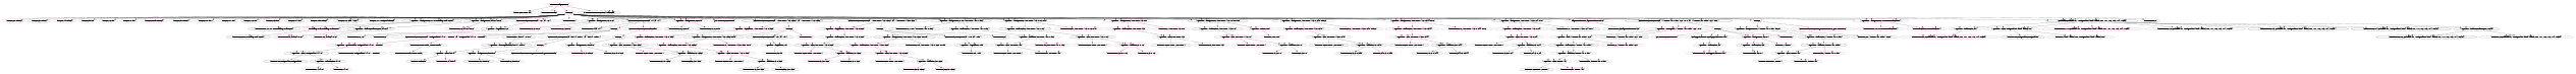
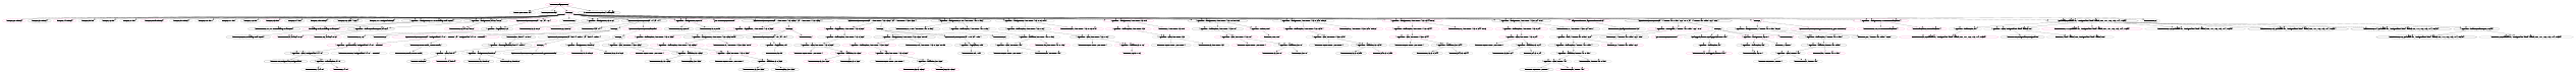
  digraph {
    node [color=deeppink]
    edge [arrowhead=vee]
    n1 [label="(METHOD,tftp_connect)"]
    n2 [color=gray40 label="(PARAM,_QWORD *a1)"]
    n3 [color=gray40 label="(PARAM,_BYTE *a2)"]
    n4 [label="(BLOCK,,)"]
    n5 [color=black label="(METHOD_RETURN,__int64 __fastcall)"]
    n6 [label="(LOCAL,v2: __int64)"]
    n7 [color=black label="(LOCAL,v3: __int64)"]
    n8 [label="(LOCAL,v4: __int64)"]
    n9 [color=gray40 label="(LOCAL,v5: int)"]
    n10 [color=gray40 label="(LOCAL,v6: int)"]
    n11 [color=gray40 label="(LOCAL,v7: int)"]
    n12 [label="(LOCAL,result: __int64)"]
    n13 [color=gray40 label="(LOCAL,v9: __int64)"]
    n14 [color=gray40 label="(LOCAL,v10: int *)"]
    n15 [color=gray40 label="(LOCAL,v11: int)"]
    n16 [color=black label="(LOCAL,v12: int)"]
    n17 [label="(LOCAL,v13: int)"]
    n18 [color=black label="(LOCAL,v14: int)"]
    n19 [color=gray40 label="(LOCAL,v15: __int64)"]
    n20 [color=black label="(LOCAL,v16: char [ 136 ])"]
    n21 [color=gray40 label="(LOCAL,v17: unsigned __int64)"]
    n22 [color=black label="(<operator>.assignment,v17 = __readfsqword(0x28u))"]
    n23 [color=black label="(<operator>.assignment,a1[167] = v2)"]
    n24 [label="(CONTROL_STRUCTURE,if ( !v2 ),if ( !v2 ))"]
    n25 [color=gray40 label="(IDENTIFIER,L,)"]
    n26 [color=black label="(<operator>.assignment,v3 = v2)"]
    n27 [color=black label="(CONTROL_STRUCTURE,if ( v4 ),if ( v4 ))"]
    n28 [label="(<operator>.assignment,v6 = v5)"]
    n29 [label="(JUMP_TARGET,LABEL_5)"]
    n30 [color=black label="(CONTROL_STRUCTURE,if ( !*(_QWORD *)(v3 + 352) ),if ( !*(_QWORD *)(v3 + 352) ))"]
    n31 [color=gray40 label="(CONTROL_STRUCTURE,if ( !*(_QWORD *)(v3 + 360) ),if ( !*(_QWORD *)(v3 + 360) ))"]
    n32 [color=black label="(<operator>.assignment,v7 = *((_DWORD *)a1 + 156))"]
    n33 [color=gray40 label="(<operator>.assignment,*(_QWORD *)(v3 + 16) = a1)"]
    n34 [label="(<operator>.assignment,*(_DWORD *)v3 = 0)"]
    n35 [color=black label="(<operator>.assignment,*(_DWORD *)(v3 + 8) = -100)"]
    n36 [color=gray40 label="(<operator>.assignment,*(_DWORD *)(v3 + 340) = 512)"]
    n37 [label="(<operator>.assignment,*(_DWORD *)(v3 + 344) = v6)"]
    n38 [color=black label="(<operator>.assignment,*(_DWORD *)(v3 + 24) = v7)"]
    n39 [label="(tftp_set_timeouts,tftp_set_timeouts(v3))"]
    n40 [color=black label="(CONTROL_STRUCTURE,if ( (*((_BYTE *)a1 + 951) & 2) != 0 ),if ( (*((_BYTE *)a1 + 951) & 2) != 0 ))"]
    n41 [label="(BLOCK,,)"]
    n42 [label="(<operator>.assignment,v10 = __errno_location())"]
    n43 [color=black label="(Curl_failf,Curl_failf(*a1, (unsigned int)\"bind() failed; %s\", v11, v12, v13, v14, v16[0]))"]
    n44 [color=gray40 label="(IDENTIFIER,L,)"]
    n45 [color=black label="(IDENTIFIER,v17,v17 = __readfsqword(0x28u))"]
    n46 [label="(__readfsqword,__readfsqword(0x28u))"]
    n47 [color=black label="(<operator>.indirectIndexAccess,a1[167])"]
    n48 [label="(IDENTIFIER,v2,a1[167] = v2)"]
    n49 [color=black label="(<operator>.logicalNot,!v2)"]
    n50 [label="(IDENTIFIER,v3,v3 = v2)"]
    n51 [label="(IDENTIFIER,v2,v3 = v2)"]
    n52 [color=gray40 label="(IDENTIFIER,v4,if ( v4 ))"]
    n53 [color=gray40 label="(BLOCK,,)"]
    n54 [label="(CONTROL_STRUCTURE,else,else)"]
    n55 [color=black label="(IDENTIFIER,v6,v6 = v5)"]
    n56 [color=black label="(IDENTIFIER,v5,v6 = v5)"]
    n57 [label="(<operator>.logicalNot,!*(_QWORD *)(v3 + 352))"]
    n58 [label="(BLOCK,,)"]
    n59 [label="(<operator>.logicalNot,!*(_QWORD *)(v3 + 360))"]
    n60 [color=gray40 label="(BLOCK,,)"]
    n61 [color=black label="(IDENTIFIER,v7,v7 = *((_DWORD *)a1 + 156))"]
    n62 [color=gray40 label="(<operator>.indirection,*((_DWORD *)a1 + 156))"]
    n63 [color=black label="(<operator>.indirection,*(_QWORD *)(v3 + 16))"]
    n64 [label="(IDENTIFIER,a1,*(_QWORD *)(v3 + 16) = a1)"]
    n65 [label="(<operator>.indirection,*(_DWORD *)v3)"]
    n66 [label="(LITERAL,0,*(_DWORD *)v3 = 0)"]
    n67 [color=black label="(<operator>.indirection,*(_DWORD *)(v3 + 8))"]
    n68 [label="(<operator>.minus,-100)"]
    n69 [label="(<operator>.indirection,*(_DWORD *)(v3 + 340))"]
    n70 [label="(LITERAL,512,*(_DWORD *)(v3 + 340) = 512)"]
    n71 [label="(<operator>.indirection,*(_DWORD *)(v3 + 344))"]
    n72 [label="(IDENTIFIER,v6,*(_DWORD *)(v3 + 344) = v6)"]
    n73 [label="(<operator>.indirection,*(_DWORD *)(v3 + 24))"]
    n74 [color=black label="(IDENTIFIER,v7,*(_DWORD *)(v3 + 24) = v7)"]
    n75 [color=gray40 label="(IDENTIFIER,v3,tftp_set_timeouts(v3))"]
    n76 [label="(<operator>.notEquals,(*((_BYTE *)a1 + 951) & 2) != 0)"]
    n77 [color=gray40 label="(BLOCK,,)"]
    n78 [color=gray40 label="(<operators>.assignmentOr,*((_BYTE *)a1 + 951) |= 2u)"]
    n79 [label="(CONTROL_STRUCTURE,goto LABEL_10;,goto LABEL_10;)"]
    n80 [label="(IDENTIFIER,v10,v10 = __errno_location())"]
    n81 [label="(__errno_location,__errno_location())"]
    n82 [color=gray40 label="(<operator>.indirection,*a1)"]
    n83 [color=gray40 label="(<operator>.cast,(unsigned int)\"bind() failed; %s\")"]
    n84 [label="(IDENTIFIER,v11,Curl_failf(*a1, (unsigned int)\"bind() failed; %s\", v11, v12, v13, v14, v16[0]))"]
    n85 [color=gray40 label="(IDENTIFIER,v12,Curl_failf(*a1, (unsigned int)\"bind() failed; %s\", v11, v12, v13, v14, v16[0]))"]
    n86 [color=black label="(IDENTIFIER,v13,Curl_failf(*a1, (unsigned int)\"bind() failed; %s\", v11, v12, v13, v14, v16[0]))"]
    n87 [color=black label="(IDENTIFIER,v14,Curl_failf(*a1, (unsigned int)\"bind() failed; %s\", v11, v12, v13, v14, v16[0]))"]
    n88 [color=black label="(<operator>.indirectIndexAccess,v16[0])"]
    n89 [color=black label="(LITERAL,0x28u,__readfsqword(0x28u))"]
    n90 [label="(IDENTIFIER,a1,a1[167] = v2)"]
    n91 [label="(LITERAL,167,a1[167] = v2)"]
    n92 [color=gray40 label="(IDENTIFIER,v2,!v2)"]
    n93 [color=gray40 label="(IDENTIFIER,L,)"]
    n94 [label="(CONTROL_STRUCTURE,if ( (unsigned int)(v4 - 8) > 0xFFB0 ),if ( (unsigned int)(v4 - 8) > 0xFFB0 ))"]
    n95 [color=gray40 label="(CONTROL_STRUCTURE,if ( (int)v4 <= 511 ),if ( (int)v4 <= 511 ))"]
    n96 [color=black label="(BLOCK,,)"]
    n97 [label="(<operator>.greaterThan,(unsigned int)(v4 - 8) > 0xFFB0)"]
    n98 [color=gray40 label="(RETURN,return result;,return result;)"]
    n99 [color=black label="(<operator>.lessEqualsThan,(int)v4 <= 511)"]
    n100 [label="(BLOCK,,)"]
    n101 [color=black label="(<operator>.cast,(unsigned int)(v4 - 8))"]
    n102 [color=gray40 label="(LITERAL,0xFFB0,(unsigned int)(v4 - 8) > 0xFFB0)"]
    n103 [color=gray40 label="(IDENTIFIER,result,return result;)"]
    n104 [color=black label="(UNKNOWN,unsigned int,unsigned int)"]
    n105 [color=black label="(<operator>.subtraction,v4 - 8)"]
    n106 [color=gray40 label="(IDENTIFIER,v4,v4 - 8)"]
    n107 [label="(LITERAL,8,v4 - 8)"]
    n108 [color=gray40 label="(<operator>.cast,(int)v4)"]
    n109 [color=gray40 label="(<operator>.assignment,v5 = 512)"]
    n110 [color=gray40 label="(CONTROL_STRUCTURE,goto LABEL_5;,goto LABEL_5;)"]
    n111 [color=black label="(UNKNOWN,int,int)"]
    n112 [label="(IDENTIFIER,v4,(int)v4)"]
    n113 [color=black label="(LITERAL,511,(int)v4 <= 511)"]
    n114 [color=black label="(IDENTIFIER,v5,v5 = 512)"]
    n115 [color=gray40 label="(LITERAL,512,v5 = 512)"]
    n116 [color=gray40 label="(<operator>.assignment,v5 = 512)"]
    n117 [label="(IDENTIFIER,v5,v5 = 512)"]
    n118 [color=gray40 label="(LITERAL,512,v5 = 512)"]
    n119 [label="(<operator>.indirection,*(_QWORD *)(v3 + 352))"]
    n120 [color=black label="(<operator>.assignment,*(_QWORD *)(v3 + 352) = v9)"]
    n121 [color=black label="(CONTROL_STRUCTURE,if ( !v9 ),if ( !v9 ))"]
    n122 [label="(IDENTIFIER,L,)"]
    n123 [color=black label="(<operator>.cast,(_QWORD *)(v3 + 352))"]
    n124 [label="(UNKNOWN,_QWORD *,_QWORD *)"]
    n125 [color=black label="(<operator>.addition,v3 + 352)"]
    n126 [color=gray40 label="(IDENTIFIER,v3,v3 + 352)"]
    n127 [color=gray40 label="(LITERAL,352,v3 + 352)"]
    n128 [label="(<operator>.indirection,*(_QWORD *)(v3 + 352))"]
    n129 [label="(IDENTIFIER,v9,*(_QWORD *)(v3 + 352) = v9)"]
    n130 [color=gray40 label="(<operator>.logicalNot,!v9)"]
    n131 [label="(<operator>.cast,(_QWORD *)(v3 + 352))"]
    n132 [color=gray40 label="(UNKNOWN,_QWORD *,_QWORD *)"]
    n133 [color=gray40 label="(<operator>.addition,v3 + 352)"]
    n134 [color=black label="(IDENTIFIER,v3,v3 + 352)"]
    n135 [color=black label="(LITERAL,352,v3 + 352)"]
    n136 [color=gray40 label="(IDENTIFIER,v9,!v9)"]
    n137 [color=gray40 label="(<operator>.indirection,*(_QWORD *)(v3 + 360))"]
    n138 [color=black label="(<operator>.assignment,*(_QWORD *)(v3 + 360) = v15)"]
    n139 [color=gray40 label="(CONTROL_STRUCTURE,if ( !v15 ),if ( !v15 ))"]
    n140 [color=black label="(IDENTIFIER,L,)"]
    n141 [color=black label="(<operator>.cast,(_QWORD *)(v3 + 360))"]
    n142 [label="(UNKNOWN,_QWORD *,_QWORD *)"]
    n143 [label="(<operator>.addition,v3 + 360)"]
    n144 [label="(IDENTIFIER,v3,v3 + 360)"]
    n145 [color=gray40 label="(LITERAL,360,v3 + 360)"]
    n146 [label="(<operator>.indirection,*(_QWORD *)(v3 + 360))"]
    n147 [color=gray40 label="(IDENTIFIER,v15,*(_QWORD *)(v3 + 360) = v15)"]
    n148 [color=black label="(<operator>.logicalNot,!v15)"]
    n149 [label="(<operator>.cast,(_QWORD *)(v3 + 360))"]
    n150 [color=gray40 label="(UNKNOWN,_QWORD *,_QWORD *)"]
    n151 [color=gray40 label="(<operator>.addition,v3 + 360)"]
    n152 [label="(IDENTIFIER,v3,v3 + 360)"]
    n153 [label="(LITERAL,360,v3 + 360)"]
    n154 [color=black label="(IDENTIFIER,v15,!v15)"]
    n155 [color=gray40 label="(<operator>.addition,(_DWORD *)a1 + 156)"]
    n156 [color=gray40 label="(<operator>.cast,(_DWORD *)a1)"]
    n157 [label="(LITERAL,156,(_DWORD *)a1 + 156)"]
    n158 [color=gray40 label="(UNKNOWN,_DWORD *,_DWORD *)"]
    n159 [color=gray40 label="(IDENTIFIER,a1,(_DWORD *)a1)"]
    n160 [color=black label="(<operator>.cast,(_QWORD *)(v3 + 16))"]
    n161 [color=gray40 label="(UNKNOWN,_QWORD *,_QWORD *)"]
    n162 [label="(<operator>.addition,v3 + 16)"]
-   n163 [label="(IDENTIFIER,v3,v3 + 16)"]
    n164 [label="(LITERAL,16,v3 + 16)"]
    n165 [color=gray40 label="(<operator>.cast,(_DWORD *)v3)"]
    n166 [color=black label="(UNKNOWN,_DWORD *,_DWORD *)"]
    n167 [color=gray40 label="(IDENTIFIER,v3,(_DWORD *)v3)"]
    n168 [label="(<operator>.cast,(_DWORD *)(v3 + 8))"]
    n169 [label="(LITERAL,100,-100)"]
    n170 [label="(UNKNOWN,_DWORD *,_DWORD *)"]
    n171 [color=gray40 label="(<operator>.addition,v3 + 8)"]
    n172 [label="(IDENTIFIER,v3,v3 + 8)"]
    n173 [color=gray40 label="(LITERAL,8,v3 + 8)"]
    n174 [color=gray40 label="(<operator>.cast,(_DWORD *)(v3 + 340))"]
    n175 [color=black label="(UNKNOWN,_DWORD *,_DWORD *)"]
    n176 [color=black label="(<operator>.addition,v3 + 340)"]
    n177 [color=black label="(IDENTIFIER,v3,v3 + 340)"]
    n178 [label="(LITERAL,340,v3 + 340)"]
    n179 [label="(<operator>.cast,(_DWORD *)(v3 + 344))"]
    n180 [color=black label="(UNKNOWN,_DWORD *,_DWORD *)"]
    n181 [color=black label="(<operator>.addition,v3 + 344)"]
    n182 [color=black label="(IDENTIFIER,v3,v3 + 344)"]
    n183 [color=gray40 label="(LITERAL,344,v3 + 344)"]
    n184 [label="(<operator>.cast,(_DWORD *)(v3 + 24))"]
    n185 [color=gray40 label="(UNKNOWN,_DWORD *,_DWORD *)"]
    n186 [color=black label="(<operator>.addition,v3 + 24)"]
    n187 [color=gray40 label="(IDENTIFIER,v3,v3 + 24)"]
    n188 [color=black label="(LITERAL,24,v3 + 24)"]
    n189 [color=gray40 label="(<operator>.and,*((_BYTE *)a1 + 951) & 2)"]
    n190 [color=black label="(LITERAL,0,(*((_BYTE *)a1 + 951) & 2) != 0)"]
    n191 [label="(JUMP_TARGET,LABEL_10)"]
    n192 [color=gray40 label="(Curl_pgrsStartNow,Curl_pgrsStartNow(*a1))"]
    n193 [label="(<operator>.assignment,*a2 = 1)"]
    n194 [label="(IDENTIFIER,L,)"]
    n195 [color=black label="(<operator>.indirection,*((_BYTE *)a1 + 951))"]
    n196 [label="(LITERAL,2,*((_BYTE *)a1 + 951) & 2)"]
    n197 [color=gray40 label="(<operator>.addition,(_BYTE *)a1 + 951)"]
    n198 [color=gray40 label="(<operator>.cast,(_BYTE *)a1)"]
    n199 [color=gray40 label="(LITERAL,951,(_BYTE *)a1 + 951)"]
    n200 [color=black label="(UNKNOWN,_BYTE *,_BYTE *)"]
    n201 [label="(IDENTIFIER,a1,(_BYTE *)a1)"]
    n202 [color=gray40 label="(<operator>.indirection,*a1)"]
    n203 [color=black label="(<operator>.indirection,*a2)"]
    n204 [color=gray40 label="(LITERAL,1,*a2 = 1)"]
    n205 [label="(IDENTIFIER,a1,Curl_pgrsStartNow(*a1))"]
    n206 [color=gray40 label="(IDENTIFIER,a2,*a2 = 1)"]
    n207 [color=black label="(<operator>.indirection,*((_BYTE *)a1 + 951))"]
    n208 [color=black label="(LITERAL,2u,*((_BYTE *)a1 + 951) |= 2u)"]
    n209 [color=black label="(<operator>.addition,(_BYTE *)a1 + 951)"]
    n210 [color=gray40 label="(<operator>.cast,(_BYTE *)a1)"]
    n211 [label="(LITERAL,951,(_BYTE *)a1 + 951)"]
    n212 [color=gray40 label="(UNKNOWN,_BYTE *,_BYTE *)"]
    n213 [color=gray40 label="(IDENTIFIER,a1,(_BYTE *)a1)"]
    n214 [label="(IDENTIFIER,a1,Curl_failf(*a1, (unsigned int)\"bind() failed; %s\", v11, v12, v13, v14, v16[0]))"]
    n215 [color=black label="(UNKNOWN,unsigned int,unsigned int)"]
    n216 [color=gray40 label="(LITERAL,\"bind() failed; %s\",(unsigned int)\"bind() failed; %s\")"]
    n217 [color=black label="(IDENTIFIER,v16,Curl_failf(*a1, (unsigned int)\"bind() failed; %s\", v11, v12, v13, v14, v16[0]))"]
    n218 [color=gray40 label="(LITERAL,0,Curl_failf(*a1, (unsigned int)\"bind() failed; %s\", v11, v12, v13, v14, v16[0]))"]
    n1 -> n2 [arrowhead=dot]
    n1 -> n3 [arrowhead=odot]
    n1 -> n4 [arrowhead=dot]
    n1 -> n5
    n4 -> n6 [arrowhead=odot]
    n4 -> n7 [arrowhead=odot]
    n4 -> n8 [arrowhead=odot]
    n4 -> n9 [arrowhead=dot]
    n4 -> n10 [arrowhead=dot]
    n4 -> n11 [arrowhead=dot]
    n4 -> n12 [arrowhead=odot]
    n4 -> n13 [arrowhead=odot]
    n4 -> n14 [arrowhead=dot]
    n4 -> n15 [arrowhead=odot]
    n4 -> n16
    n4 -> n17 [arrowhead=dot]
    n4 -> n18 [arrowhead=dot]
    n4 -> n19 [arrowhead=dot]
    n4 -> n20 [arrowhead=dot]
    n4 -> n21
    n4 -> n22
    n4 -> n23 [arrowhead=odot]
    n4 -> n24
    n4 -> n25
    n4 -> n26 [arrowhead=dot]
    n4 -> n27 [arrowhead=dot]
    n4 -> n28
    n4 -> n29 [arrowhead=dot]
    n4 -> n30
    n4 -> n31 [arrowhead=odot]
    n4 -> n32 [arrowhead=dot]
    n4 -> n33
    n4 -> n34 [arrowhead=dot]
    n4 -> n35 [arrowhead=dot]
    n4 -> n36 [arrowhead=odot]
    n4 -> n37 [arrowhead=odot]
    n4 -> n38 [arrowhead=dot]
    n4 -> n39 [arrowhead=dot]
    n4 -> n40 [arrowhead=odot]
    n4 -> n41 [arrowhead=dot]
    n4 -> n42 [arrowhead=odot]
    n4 -> n43 [arrowhead=dot]
    n4 -> n44 [arrowhead=dot]
    n22 -> n45 [arrowhead=odot]
    n22 -> n46 [arrowhead=odot]
    n23 -> n47 [arrowhead=dot]
    n23 -> n48 [arrowhead=dot]
    n24 -> n49 [arrowhead=dot]
    n26 -> n50 [arrowhead=odot]
    n26 -> n51 [arrowhead=odot]
    n27 -> n52
    n27 -> n53 [arrowhead=dot]
    n27 -> n54 [arrowhead=dot]
    n28 -> n55 [arrowhead=dot]
    n28 -> n56 [arrowhead=dot]
    n30 -> n57
    n30 -> n58
    n31 -> n59 [arrowhead=dot]
    n31 -> n60 [arrowhead=odot]
    n32 -> n61 [arrowhead=odot]
    n32 -> n62 [arrowhead=dot]
    n33 -> n63 [arrowhead=odot]
    n33 -> n64 [arrowhead=odot]
    n34 -> n65 [arrowhead=dot]
    n34 -> n66 [arrowhead=odot]
    n35 -> n67
    n35 -> n68
    n36 -> n69 [arrowhead=odot]
    n36 -> n70 [arrowhead=odot]
    n37 -> n71
    n37 -> n72 [arrowhead=dot]
    n38 -> n73 [arrowhead=odot]
    n38 -> n74 [arrowhead=odot]
    n39 -> n75 [arrowhead=odot]
    n40 -> n76
    n40 -> n77 [arrowhead=odot]
    n41 -> n78
    n41 -> n79 [arrowhead=odot]
    n42 -> n80
    n42 -> n81 [arrowhead=odot]
    n43 -> n82
    n43 -> n83 [arrowhead=dot]
    n43 -> n84
    n43 -> n85
    n43 -> n86 [arrowhead=odot]
    n43 -> n87 [arrowhead=dot]
    n43 -> n88
    n46 -> n89 [arrowhead=odot]
    n47 -> n90
    n47 -> n91 [arrowhead=odot]
    n49 -> n92
    n53 -> n93 [arrowhead=odot]
    n53 -> n94
    n53 -> n95 [arrowhead=odot]
    n54 -> n96
    n57 -> n119 [arrowhead=odot]
    n58 -> n120 [arrowhead=dot]
    n58 -> n121 [arrowhead=dot]
    n58 -> n122
    n59 -> n137 [arrowhead=dot]
    n60 -> n138 [arrowhead=odot]
    n60 -> n139 [arrowhead=dot]
    n60 -> n140 [arrowhead=dot]
    n62 -> n155 [arrowhead=odot]
    n63 -> n160 [arrowhead=odot]
    n65 -> n165 [arrowhead=dot]
    n67 -> n168 [arrowhead=odot]
    n68 -> n169 [arrowhead=dot]
    n69 -> n174 [arrowhead=odot]
    n71 -> n179 [arrowhead=dot]
    n73 -> n184 [arrowhead=dot]
    n76 -> n189
    n76 -> n190 [arrowhead=odot]
    n77 -> n191 [arrowhead=odot]
    n77 -> n192 [arrowhead=dot]
    n77 -> n193
    n77 -> n194
    n78 -> n207 [arrowhead=dot]
    n78 -> n208
    n82 -> n214
    n83 -> n215 [arrowhead=dot]
    n83 -> n216 [arrowhead=dot]
    n88 -> n217 [arrowhead=odot]
    n88 -> n218
    n94 -> n97
    n94 -> n98
    n95 -> n99
    n95 -> n100 [arrowhead=dot]
    n96 -> n116
    n97 -> n101 [arrowhead=odot]
    n97 -> n102 [arrowhead=odot]
    n98 -> n103
    n99 -> n108 [arrowhead=dot]
    n100 -> n109
    n100 -> n110 [arrowhead=odot]
    n101 -> n104 [arrowhead=odot]
    n101 -> n105 [arrowhead=odot]
    n105 -> n106
    n105 -> n107
    n108 -> n111
    n108 -> n112
    n109 -> n114 [arrowhead=dot]
    n109 -> n115
    n113 -> n99 [arrowhead=dot]
    n116 -> n117 [arrowhead=dot]
    n116 -> n118 [arrowhead=dot]
    n119 -> n123
    n120 -> n128
    n120 -> n129
    n121 -> n130
    n123 -> n124
    n123 -> n125 [arrowhead=odot]
    n125 -> n126
    n125 -> n127
    n128 -> n131
    n130 -> n136 [arrowhead=odot]
    n131 -> n132 [arrowhead=dot]
    n131 -> n133 [arrowhead=odot]
    n133 -> n134 [arrowhead=dot]
    n133 -> n135 [arrowhead=dot]
    n137 -> n141
    n138 -> n146
    n138 -> n147 [arrowhead=odot]
    n139 -> n148 [arrowhead=dot]
    n141 -> n142
    n141 -> n143
    n143 -> n144
    n143 -> n145 [arrowhead=dot]
    n146 -> n149
    n148 -> n154 [arrowhead=dot]
    n149 -> n150 [arrowhead=dot]
    n149 -> n151 [arrowhead=odot]
    n151 -> n152 [arrowhead=odot]
    n151 -> n153 [arrowhead=dot]
    n155 -> n156 [arrowhead=odot]
    n155 -> n157 [arrowhead=dot]
    n156 -> n158 [arrowhead=dot]
    n156 -> n159 [arrowhead=dot]
    n160 -> n161 [arrowhead=dot]
    n160 -> n162
-   n162 -> n163 [arrowhead=odot]
    n162 -> n164
    n165 -> n166 [arrowhead=odot]
    n165 -> n167 [arrowhead=dot]
    n168 -> n170
    n168 -> n171
    n171 -> n172
    n171 -> n173 [arrowhead=dot]
    n174 -> n175 [arrowhead=odot]
    n174 -> n176
    n176 -> n177 [arrowhead=dot]
    n176 -> n178 [arrowhead=odot]
    n179 -> n180
    n179 -> n181 [arrowhead=dot]
    n181 -> n182
    n181 -> n183 [arrowhead=odot]
    n184 -> n185 [arrowhead=dot]
    n184 -> n186 [arrowhead=odot]
    n186 -> n187 [arrowhead=odot]
    n186 -> n188
    n189 -> n195
    n189 -> n196
    n192 -> n202 [arrowhead=dot]
    n193 -> n203
    n193 -> n204 [arrowhead=dot]
    n195 -> n197
    n197 -> n198
    n197 -> n199 [arrowhead=odot]
    n198 -> n200 [arrowhead=odot]
    n198 -> n201
    n202 -> n205 [arrowhead=dot]
    n203 -> n206
    n207 -> n209
    n209 -> n210 [arrowhead=odot]
    n209 -> n211 [arrowhead=odot]
    n210 -> n212 [arrowhead=odot]
    n210 -> n213 [arrowhead=dot]
  }
